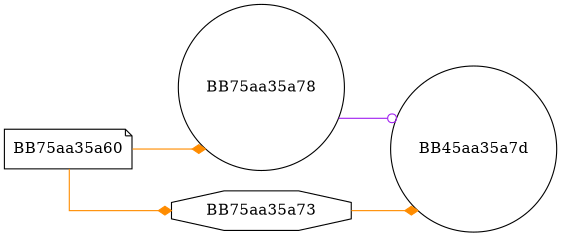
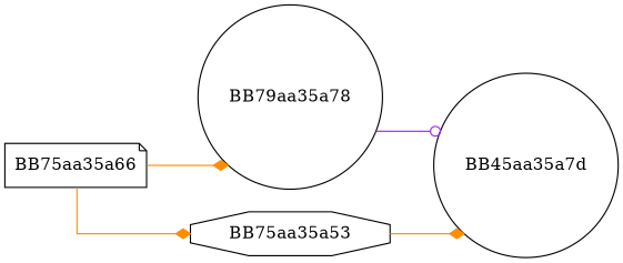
  digraph {
    rankdir=LR
    splines=ortho
    node [shape=circle]
    edge [arrowhead=diamond color=darkorange]
-   BB75aa35a60 [shape=note]
-   BB75aa35a78
-   BB75aa35a73 [shape=octagon]
+   BB75aa35a60 [shape=note label=BB75aa35a66]
+   BB75aa35a78 [label=BB79aa35a78]
+   BB75aa35a73 [shape=octagon label=BB75aa35a53]
    n4 [label=BB45aa35a7d]
    BB75aa35a60 -> BB75aa35a78
    BB75aa35a60 -> BB75aa35a73
    BB75aa35a78 -> n4 [arrowhead=odot color=purple]
    BB75aa35a73 -> n4
  }
